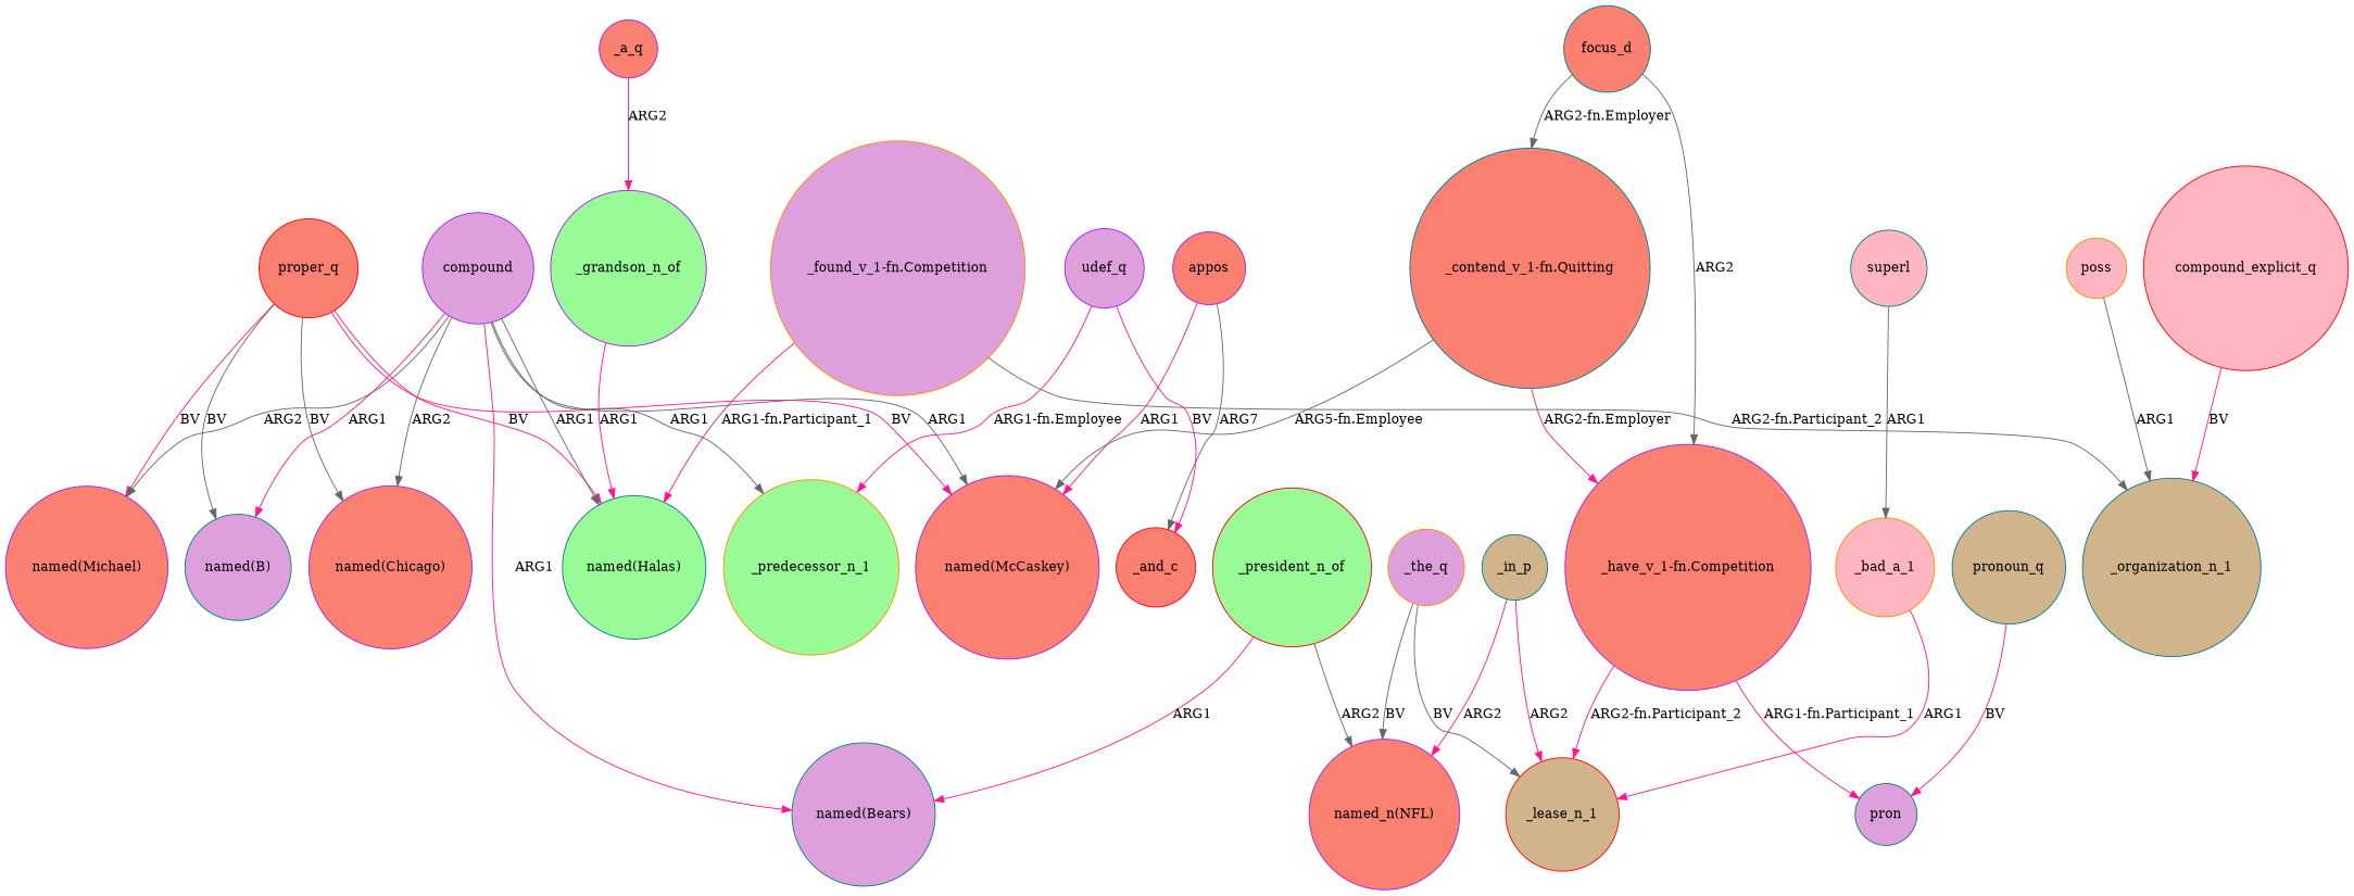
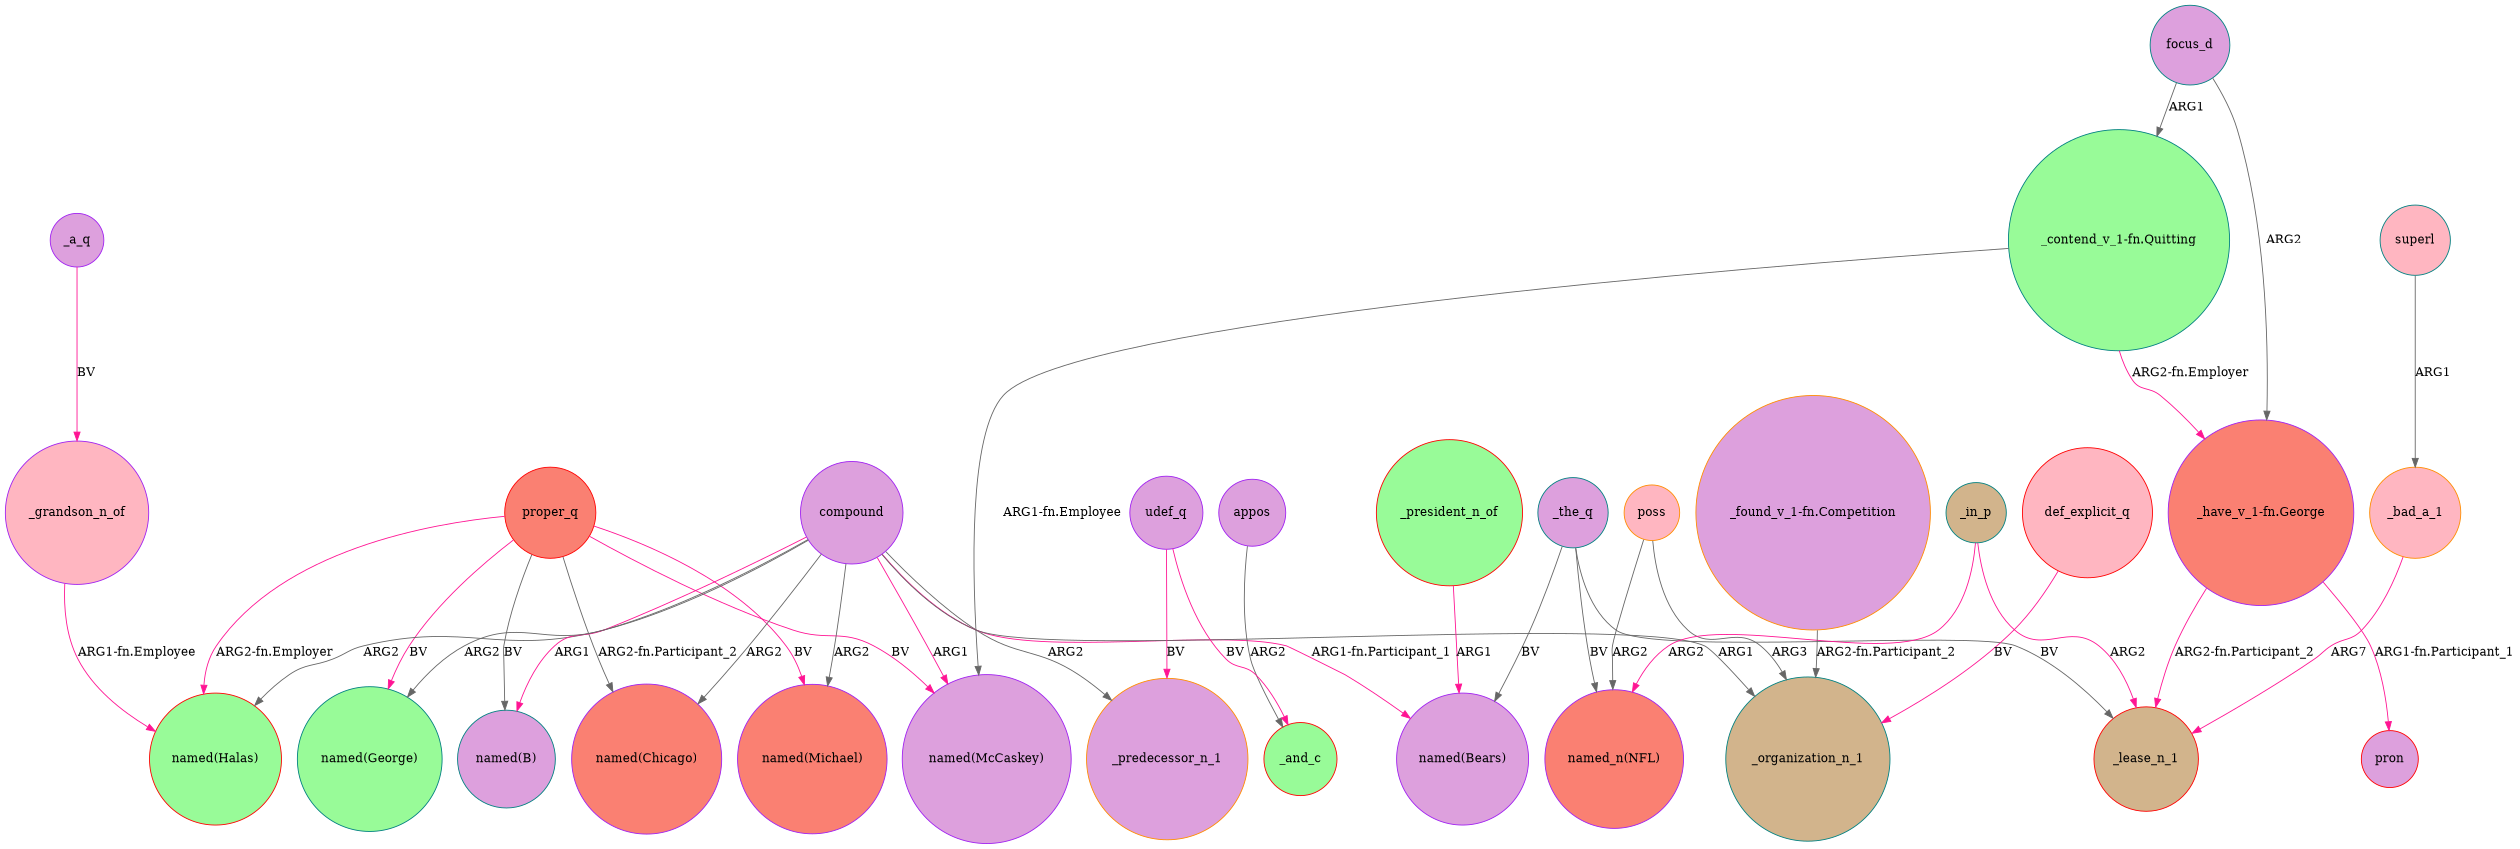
  digraph {
    node [color=teal fillcolor=salmon shape=circle style=filled]
    edge [color=deeppink]
    proper_q [color=red]
-   "named(Halas)" [fillcolor=palegreen]
+   "named(Halas)" [color=red fillcolor=palegreen]
    "named(Michael)" [color=purple]
-   "named(McCaskey)" [color=purple]
+   "named(McCaskey)" [color=purple fillcolor=plum]
    "named(B)" [fillcolor=plum]
+   "named(George)" [fillcolor=palegreen]
    "named(Chicago)" [color=purple]
    compound [color=purple fillcolor=plum]
-   _predecessor_n_1 [color=darkorange fillcolor=palegreen]
-   "named(Bears)" [fillcolor=plum]
+   _predecessor_n_1 [color=darkorange fillcolor=plum]
+   "named(Bears)" [color=purple fillcolor=plum]
    _organization_n_1 [fillcolor=tan]
-   appos [color=purple]
-   _and_c [color=red]
-   focus_d
-   "_contend_v_1-fn.Quitting"
-   "_have_v_1-fn.Competition" [color=purple]
+   appos [color=purple fillcolor=plum]
+   _and_c [color=red fillcolor=palegreen]
+   focus_d [fillcolor=plum]
+   "_contend_v_1-fn.Quitting" [fillcolor=palegreen]
+   "_have_v_1-fn.Competition" [color=purple label="_have_v_1-fn.George"]
    _lease_n_1 [color=red fillcolor=tan]
-   pron [fillcolor=plum]
-   _a_q [color=purple]
-   _grandson_n_of [color=purple fillcolor=palegreen]
+   pron [color=red fillcolor=plum]
+   _a_q [color=purple fillcolor=plum]
+   _grandson_n_of [color=purple fillcolor=lightpink]
    udef_q [color=purple fillcolor=plum]
-   _the_q [color=darkorange fillcolor=plum]
+   _the_q [fillcolor=plum]
    "named_n(NFL)" [color=purple]
    _president_n_of [color=red fillcolor=palegreen]
    poss [color=darkorange fillcolor=lightpink]
    _bad_a_1 [color=darkorange fillcolor=lightpink]
    _in_p [fillcolor=tan]
    "_found_v_1-fn.Competition" [color=darkorange fillcolor=plum]
-   pronoun_q [fillcolor=tan]
-   def_explicit_q [color=red fillcolor=lightpink label=compound_explicit_q]
+   def_explicit_q [color=red fillcolor=lightpink]
    superl [fillcolor=lightpink]
-   proper_q -> "named(Halas)" [label=BV]
+   proper_q -> "named(Halas)" [label="ARG2-fn.Employer"]
    proper_q -> "named(Michael)" [label=BV]
    proper_q -> "named(McCaskey)" [label=BV]
    proper_q -> "named(B)" [color=gray40 label=BV]
-   proper_q -> "named(Chicago)" [color=gray40 label=BV]
-   compound -> "named(Halas)" [color=gray40 label=ARG1]
+   proper_q -> "named(George)" [label=BV]
+   proper_q -> "named(Chicago)" [color=gray40 label="ARG2-fn.Participant_2"]
+   compound -> "named(Halas)" [color=gray40 label=ARG2]
    compound -> "named(Michael)" [color=gray40 label=ARG2]
-   compound -> "named(McCaskey)" [color=gray40 label=ARG1]
+   compound -> "named(McCaskey)" [label=ARG1]
    compound -> "named(B)" [label=ARG1]
+   compound -> "named(George)" [color=gray40 label=ARG2]
    compound -> "named(Chicago)" [color=gray40 label=ARG2]
-   compound -> _predecessor_n_1 [color=gray40 label=ARG1]
-   compound -> "named(Bears)" [label=ARG1]
-   appos -> "named(McCaskey)" [label=ARG1]
-   appos -> _and_c [color=gray40 label=ARG7]
-   focus_d -> "_contend_v_1-fn.Quitting" [color=gray40 label="ARG2-fn.Employer"]
+   compound -> _predecessor_n_1 [color=gray40 label=ARG2]
+   compound -> "named(Bears)" [label="ARG1-fn.Participant_1"]
+   compound -> _organization_n_1 [color=gray40 label=ARG1]
+   appos -> _and_c [color=gray40 label=ARG2]
+   focus_d -> "_contend_v_1-fn.Quitting" [color=gray40 label=ARG1]
    focus_d -> "_have_v_1-fn.Competition" [color=gray40 label=ARG2]
-   "_contend_v_1-fn.Quitting" -> "named(McCaskey)" [color=gray40 label="ARG5-fn.Employee"]
+   "_contend_v_1-fn.Quitting" -> "named(McCaskey)" [color=gray40 label="ARG1-fn.Employee"]
    "_contend_v_1-fn.Quitting" -> "_have_v_1-fn.Competition" [label="ARG2-fn.Employer"]
    "_have_v_1-fn.Competition" -> _lease_n_1 [label="ARG2-fn.Participant_2"]
    "_have_v_1-fn.Competition" -> pron [label="ARG1-fn.Participant_1"]
-   _a_q -> _grandson_n_of [label=ARG2]
-   _grandson_n_of -> "named(Halas)" [label=ARG1]
-   udef_q -> _predecessor_n_1 [label="ARG1-fn.Employee"]
+   _a_q -> _grandson_n_of [label=BV]
+   _grandson_n_of -> "named(Halas)" [label="ARG1-fn.Employee"]
+   udef_q -> _predecessor_n_1 [label=BV]
    udef_q -> _and_c [label=BV]
+   _the_q -> "named(Bears)" [color=gray40 label=BV]
    _the_q -> _lease_n_1 [color=gray40 label=BV]
    _the_q -> "named_n(NFL)" [color=gray40 label=BV]
    _president_n_of -> "named(Bears)" [label=ARG1]
-   poss -> _organization_n_1 [color=gray40 label=ARG1]
-   _president_n_of -> "named_n(NFL)" [color=gray40 label=ARG2]
-   _bad_a_1 -> _lease_n_1 [label=ARG1]
+   poss -> _organization_n_1 [color=gray40 label=ARG3]
+   poss -> "named_n(NFL)" [color=gray40 label=ARG2]
+   _bad_a_1 -> _lease_n_1 [label=ARG7]
    _in_p -> _lease_n_1 [label=ARG2]
    _in_p -> "named_n(NFL)" [label=ARG2]
-   "_found_v_1-fn.Competition" -> "named(Halas)" [label="ARG1-fn.Participant_1"]
    "_found_v_1-fn.Competition" -> _organization_n_1 [color=gray40 label="ARG2-fn.Participant_2"]
-   pronoun_q -> pron [label=BV]
    def_explicit_q -> _organization_n_1 [label=BV]
    superl -> _bad_a_1 [color=gray40 label=ARG1]
  }
